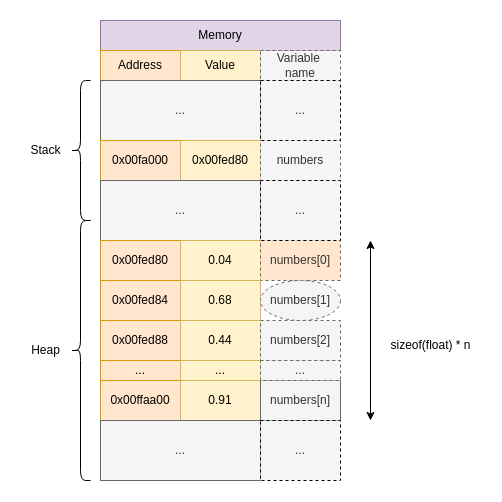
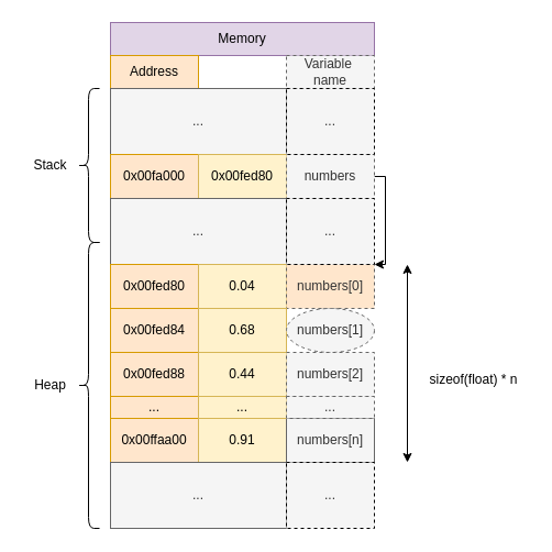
  <mxCell id="0" />
  <mxCell id="1" parent="0" />
  <mxCell id="2" value="Memory" style="rounded=0;whiteSpace=wrap;html=1;fillColor=#e1d5e7;strokeColor=#9673a6;" vertex="1" parent="1"><mxGeometry x="100" y="20" width="240" height="30" as="geometry" /></mxCell>
  <mxCell id="3" value="Address" style="rounded=0;whiteSpace=wrap;html=1;fillColor=#ffe6cc;strokeColor=#d79b00;" vertex="1" parent="1"><mxGeometry x="100" y="50" width="80" height="30" as="geometry" /></mxCell>
- <mxCell id="4" value="Value" style="rounded=0;whiteSpace=wrap;html=1;fillColor=#fff2cc;strokeColor=#d6b656;" vertex="1" parent="1"><mxGeometry x="180" y="50" width="80" height="30" as="geometry" /></mxCell>
  <mxCell id="5" value="&lt;div&gt;Variable&amp;nbsp;&lt;/div&gt;&lt;div&gt;name&lt;/div&gt;" style="rounded=0;whiteSpace=wrap;html=1;fillColor=#f5f5f5;fontColor=#333333;strokeColor=#666666;dashed=1;" vertex="1" parent="1"><mxGeometry x="260" y="50" width="80" height="30" as="geometry" /></mxCell>
  <mxCell id="6" value="..." style="rounded=0;whiteSpace=wrap;html=1;fillColor=#f5f5f5;fontColor=#333333;strokeColor=#666666;" vertex="1" parent="1"><mxGeometry x="100" y="80" width="160" height="60" as="geometry" /></mxCell>
  <mxCell id="7" value="0x00fa000" style="rounded=0;whiteSpace=wrap;html=1;fillColor=#ffe6cc;strokeColor=#d79b00;" vertex="1" parent="1"><mxGeometry x="100" y="140" width="80" height="40" as="geometry" /></mxCell>
  <mxCell id="8" value="0x00fed80" style="rounded=0;whiteSpace=wrap;html=1;fillColor=#fff2cc;strokeColor=#d6b656;" vertex="1" parent="1"><mxGeometry x="180" y="140" width="80" height="40" as="geometry" /></mxCell>
+ <mxCell id="9" style="edgeStyle=orthogonalEdgeStyle;rounded=0;orthogonalLoop=1;jettySize=auto;html=1;exitX=1;exitY=0.5;exitDx=0;exitDy=0;entryX=1;entryY=0;entryDx=0;entryDy=0;" edge="1" parent="1" source="10" target="14"><mxGeometry relative="1" as="geometry"><Array as="points"><mxPoint x="350" y="160" /><mxPoint x="350" y="240" /></Array></mxGeometry></mxCell>
  <mxCell id="10" value="numbers" style="rounded=0;whiteSpace=wrap;html=1;fillColor=#f5f5f5;fontColor=#333333;strokeColor=#666666;dashed=1;" vertex="1" parent="1"><mxGeometry x="260" y="140" width="80" height="40" as="geometry" /></mxCell>
  <mxCell id="11" value="..." style="rounded=0;whiteSpace=wrap;html=1;fillColor=#f5f5f5;fontColor=#333333;strokeColor=#666666;" vertex="1" parent="1"><mxGeometry x="100" y="180" width="160" height="60" as="geometry" /></mxCell>
  <mxCell id="12" value="0x00fed80" style="rounded=0;whiteSpace=wrap;html=1;fillColor=#ffe6cc;strokeColor=#d79b00;" vertex="1" parent="1"><mxGeometry x="100" y="240" width="80" height="40" as="geometry" /></mxCell>
  <mxCell id="13" value="0.04" style="rounded=0;whiteSpace=wrap;html=1;fillColor=#fff2cc;strokeColor=#d6b656;" vertex="1" parent="1"><mxGeometry x="180" y="240" width="80" height="40" as="geometry" /></mxCell>
  <mxCell id="14" value="numbers[0]" style="rounded=0;whiteSpace=wrap;html=1;fillColor=#ffe6cc;fontColor=#333333;strokeColor=#666666;dashed=1;" vertex="1" parent="1"><mxGeometry x="260" y="240" width="80" height="40" as="geometry" /></mxCell>
  <mxCell id="15" value="0x00fed84" style="rounded=0;whiteSpace=wrap;html=1;fillColor=#ffe6cc;strokeColor=#d79b00;" vertex="1" parent="1"><mxGeometry x="100" y="280" width="80" height="40" as="geometry" /></mxCell>
  <mxCell id="16" value="0.68" style="rounded=0;whiteSpace=wrap;html=1;fillColor=#fff2cc;strokeColor=#d6b656;" vertex="1" parent="1"><mxGeometry x="180" y="280" width="80" height="40" as="geometry" /></mxCell>
  <mxCell id="17" value="numbers[1]" style="ellipse;whiteSpace=wrap;html=1;fillColor=#f5f5f5;fontColor=#333333;strokeColor=#666666;dashed=1;" vertex="1" parent="1"><mxGeometry x="260" y="280" width="80" height="40" as="geometry" /></mxCell>
  <mxCell id="18" value="&lt;div&gt;0x00fed88&lt;/div&gt;" style="rounded=0;whiteSpace=wrap;html=1;fillColor=#ffe6cc;strokeColor=#d79b00;" vertex="1" parent="1"><mxGeometry x="100" y="320" width="80" height="40" as="geometry" /></mxCell>
  <mxCell id="19" value="0.44" style="rounded=0;whiteSpace=wrap;html=1;fillColor=#fff2cc;strokeColor=#d6b656;" vertex="1" parent="1"><mxGeometry x="180" y="320" width="80" height="40" as="geometry" /></mxCell>
  <mxCell id="20" value="numbers[2]" style="rounded=0;whiteSpace=wrap;html=1;fillColor=#f5f5f5;fontColor=#333333;strokeColor=#666666;dashed=1;" vertex="1" parent="1"><mxGeometry x="260" y="320" width="80" height="40" as="geometry" /></mxCell>
  <mxCell id="21" value="..." style="rounded=0;whiteSpace=wrap;html=1;fillColor=#ffe6cc;strokeColor=#d79b00;" vertex="1" parent="1"><mxGeometry x="100" y="360" width="80" height="20" as="geometry" /></mxCell>
  <mxCell id="22" value="0x00ffaa00" style="rounded=0;whiteSpace=wrap;html=1;fillColor=#ffe6cc;strokeColor=#d79b00;" vertex="1" parent="1"><mxGeometry x="100" y="380" width="80" height="40" as="geometry" /></mxCell>
  <mxCell id="23" value="0.91" style="rounded=0;whiteSpace=wrap;html=1;fillColor=#fff2cc;strokeColor=#d6b656;" vertex="1" parent="1"><mxGeometry x="180" y="380" width="80" height="40" as="geometry" /></mxCell>
  <mxCell id="24" value="numbers[n]" style="rounded=0;whiteSpace=wrap;html=1;fillColor=#f5f5f5;fontColor=#333333;strokeColor=#666666;dashed=0;" vertex="1" parent="1"><mxGeometry x="260" y="380" width="80" height="40" as="geometry" /></mxCell>
  <mxCell id="25" value="..." style="rounded=0;whiteSpace=wrap;html=1;fillColor=#fff2cc;strokeColor=#d6b656;" vertex="1" parent="1"><mxGeometry x="180" y="360" width="80" height="20" as="geometry" /></mxCell>
  <mxCell id="26" value="..." style="rounded=0;whiteSpace=wrap;html=1;fillColor=#f5f5f5;fontColor=#333333;strokeColor=#666666;dashed=1;" vertex="1" parent="1"><mxGeometry x="260" y="360" width="80" height="20" as="geometry" /></mxCell>
  <mxCell id="27" value="" style="endArrow=classic;startArrow=classic;html=1;rounded=0;" edge="1" parent="1"><mxGeometry width="50" height="50" relative="1" as="geometry"><mxPoint x="370" y="420" as="sourcePoint" /><mxPoint x="370" y="240" as="targetPoint" /></mxGeometry></mxCell>
  <mxCell id="28" value="sizeof(float) * n" style="text;html=1;align=center;verticalAlign=middle;resizable=0;points=[];autosize=1;strokeColor=none;fillColor=none;" vertex="1" parent="1"><mxGeometry x="380" y="330" width="100" height="30" as="geometry" /></mxCell>
  <mxCell id="29" value="" style="shape=curlyBracket;whiteSpace=wrap;html=1;rounded=1;labelPosition=left;verticalLabelPosition=middle;align=right;verticalAlign=middle;" vertex="1" parent="1"><mxGeometry x="70" y="80" width="20" height="140" as="geometry" /></mxCell>
  <mxCell id="30" value="&lt;div&gt;Stack&lt;/div&gt;" style="text;html=1;align=center;verticalAlign=middle;resizable=0;points=[];autosize=1;strokeColor=none;fillColor=none;" vertex="1" parent="1"><mxGeometry x="20" y="135" width="50" height="30" as="geometry" /></mxCell>
  <mxCell id="31" value="" style="shape=curlyBracket;whiteSpace=wrap;html=1;rounded=1;labelPosition=left;verticalLabelPosition=middle;align=right;verticalAlign=middle;" vertex="1" parent="1"><mxGeometry x="70" y="220" width="20" height="260" as="geometry" /></mxCell>
  <mxCell id="32" value="..." style="rounded=0;whiteSpace=wrap;html=1;fillColor=#f5f5f5;fontColor=#333333;strokeColor=#666666;" vertex="1" parent="1"><mxGeometry x="100" y="420" width="160" height="60" as="geometry" /></mxCell>
  <mxCell id="33" value="Heap" style="text;html=1;align=center;verticalAlign=middle;resizable=0;points=[];autosize=1;strokeColor=none;fillColor=none;" vertex="1" parent="1"><mxGeometry x="20" y="335" width="50" height="30" as="geometry" /></mxCell>
  <mxCell id="34" value="..." style="rounded=0;whiteSpace=wrap;html=1;fillColor=#f5f5f5;fontColor=#333333;strokeColor=default;dashed=1;" vertex="1" parent="1"><mxGeometry x="260" y="80" width="80" height="60" as="geometry" /></mxCell>
  <mxCell id="35" value="..." style="rounded=0;whiteSpace=wrap;html=1;fillColor=#f5f5f5;fontColor=#333333;strokeColor=default;dashed=1;" vertex="1" parent="1"><mxGeometry x="260" y="180" width="80" height="60" as="geometry" /></mxCell>
  <mxCell id="36" value="..." style="rounded=0;whiteSpace=wrap;html=1;fillColor=#f5f5f5;fontColor=#333333;strokeColor=default;dashed=1;" vertex="1" parent="1"><mxGeometry x="260" y="420" width="80" height="60" as="geometry" /></mxCell>
